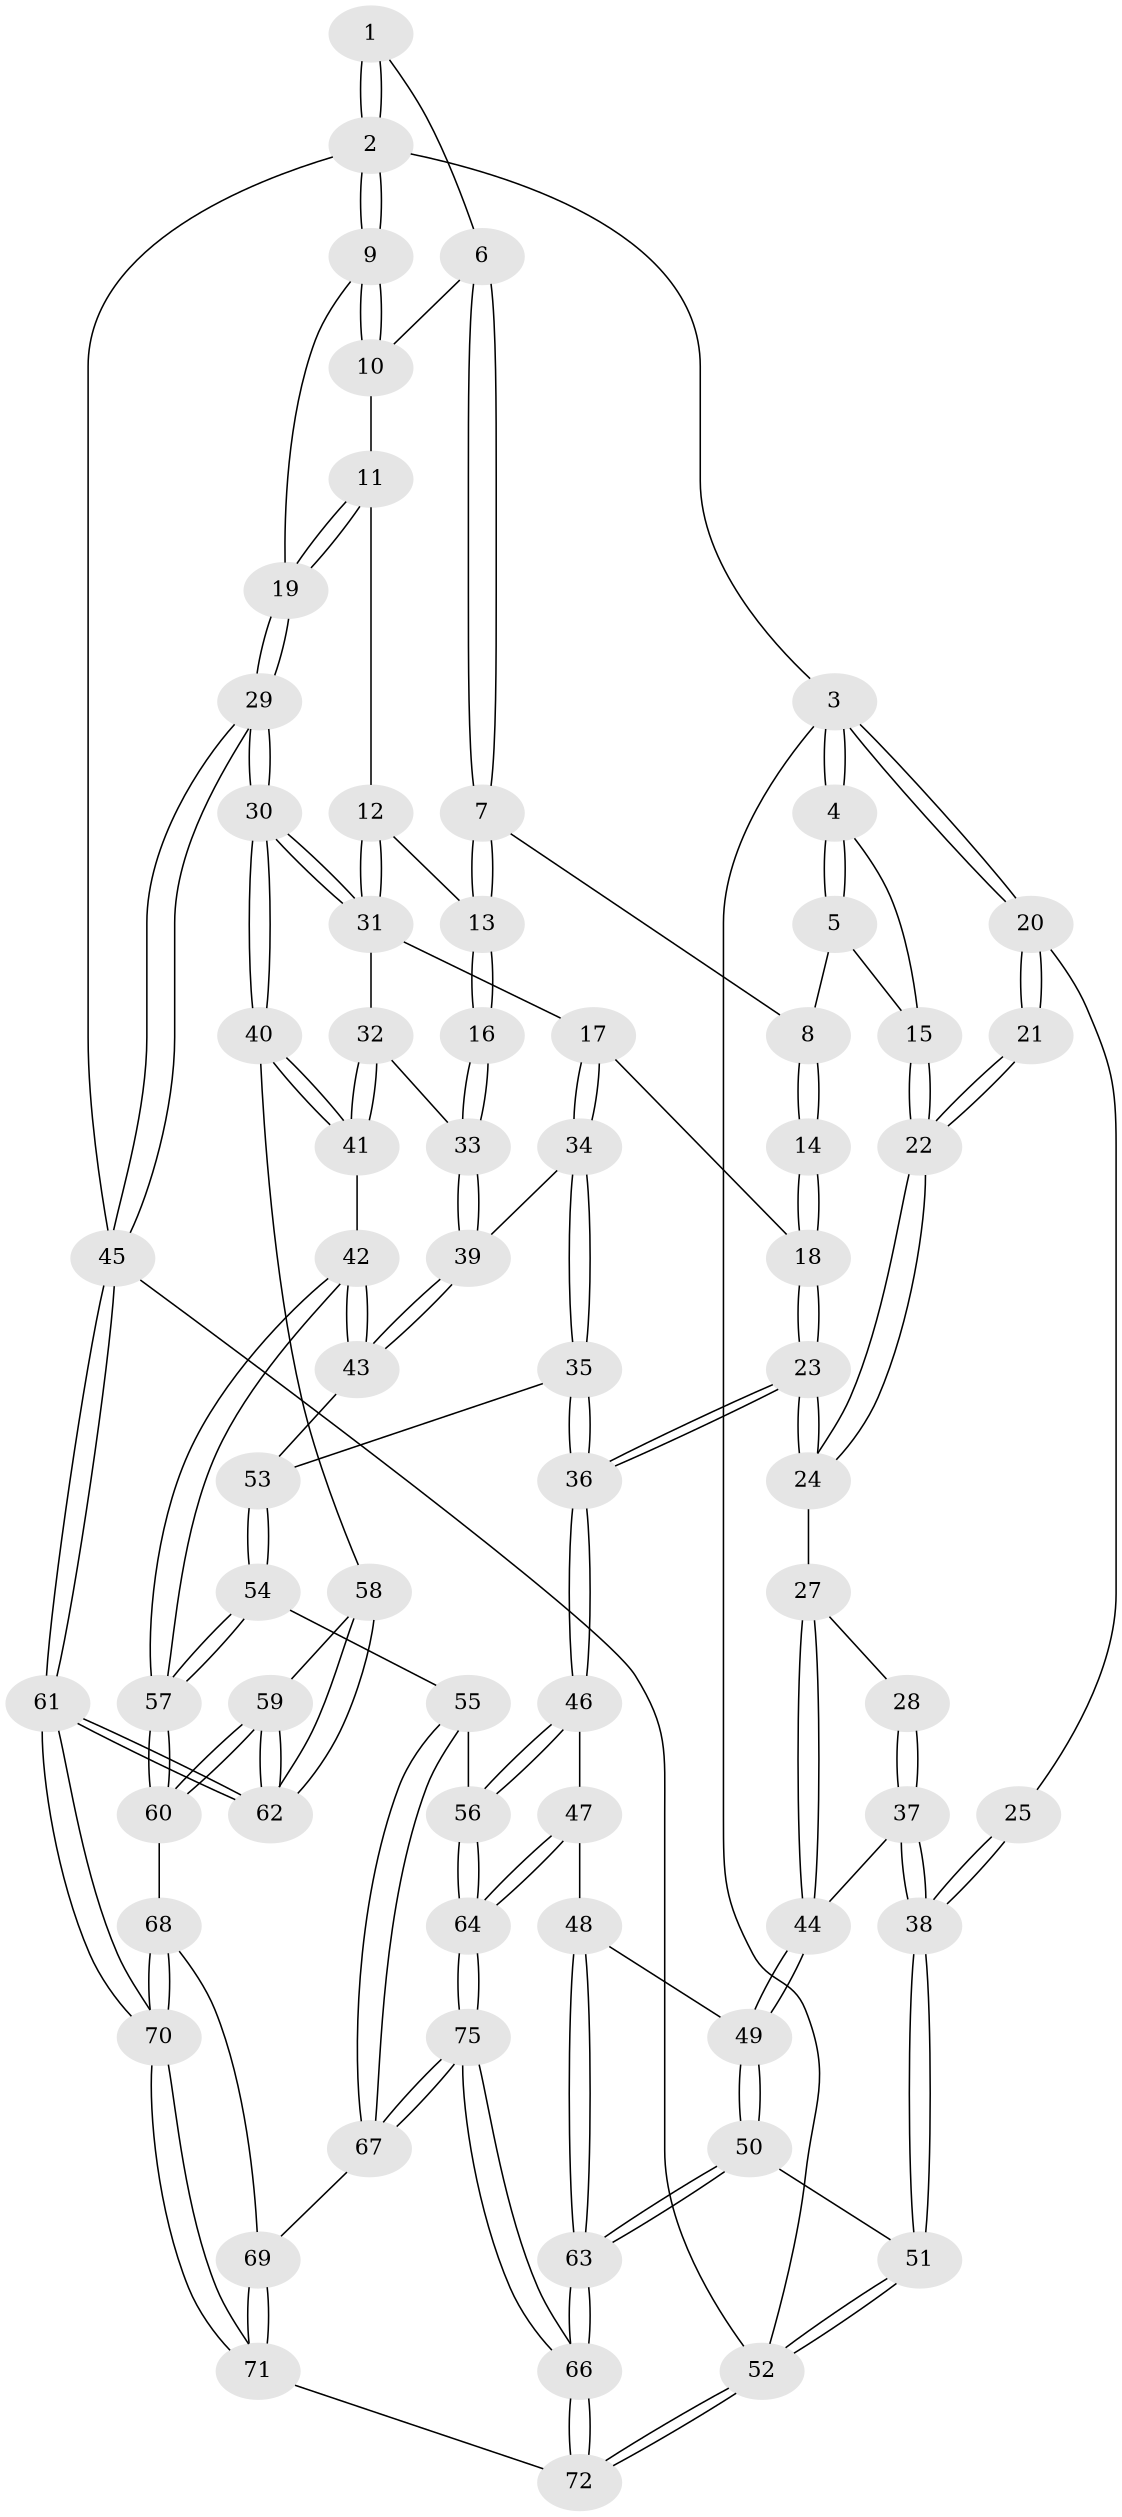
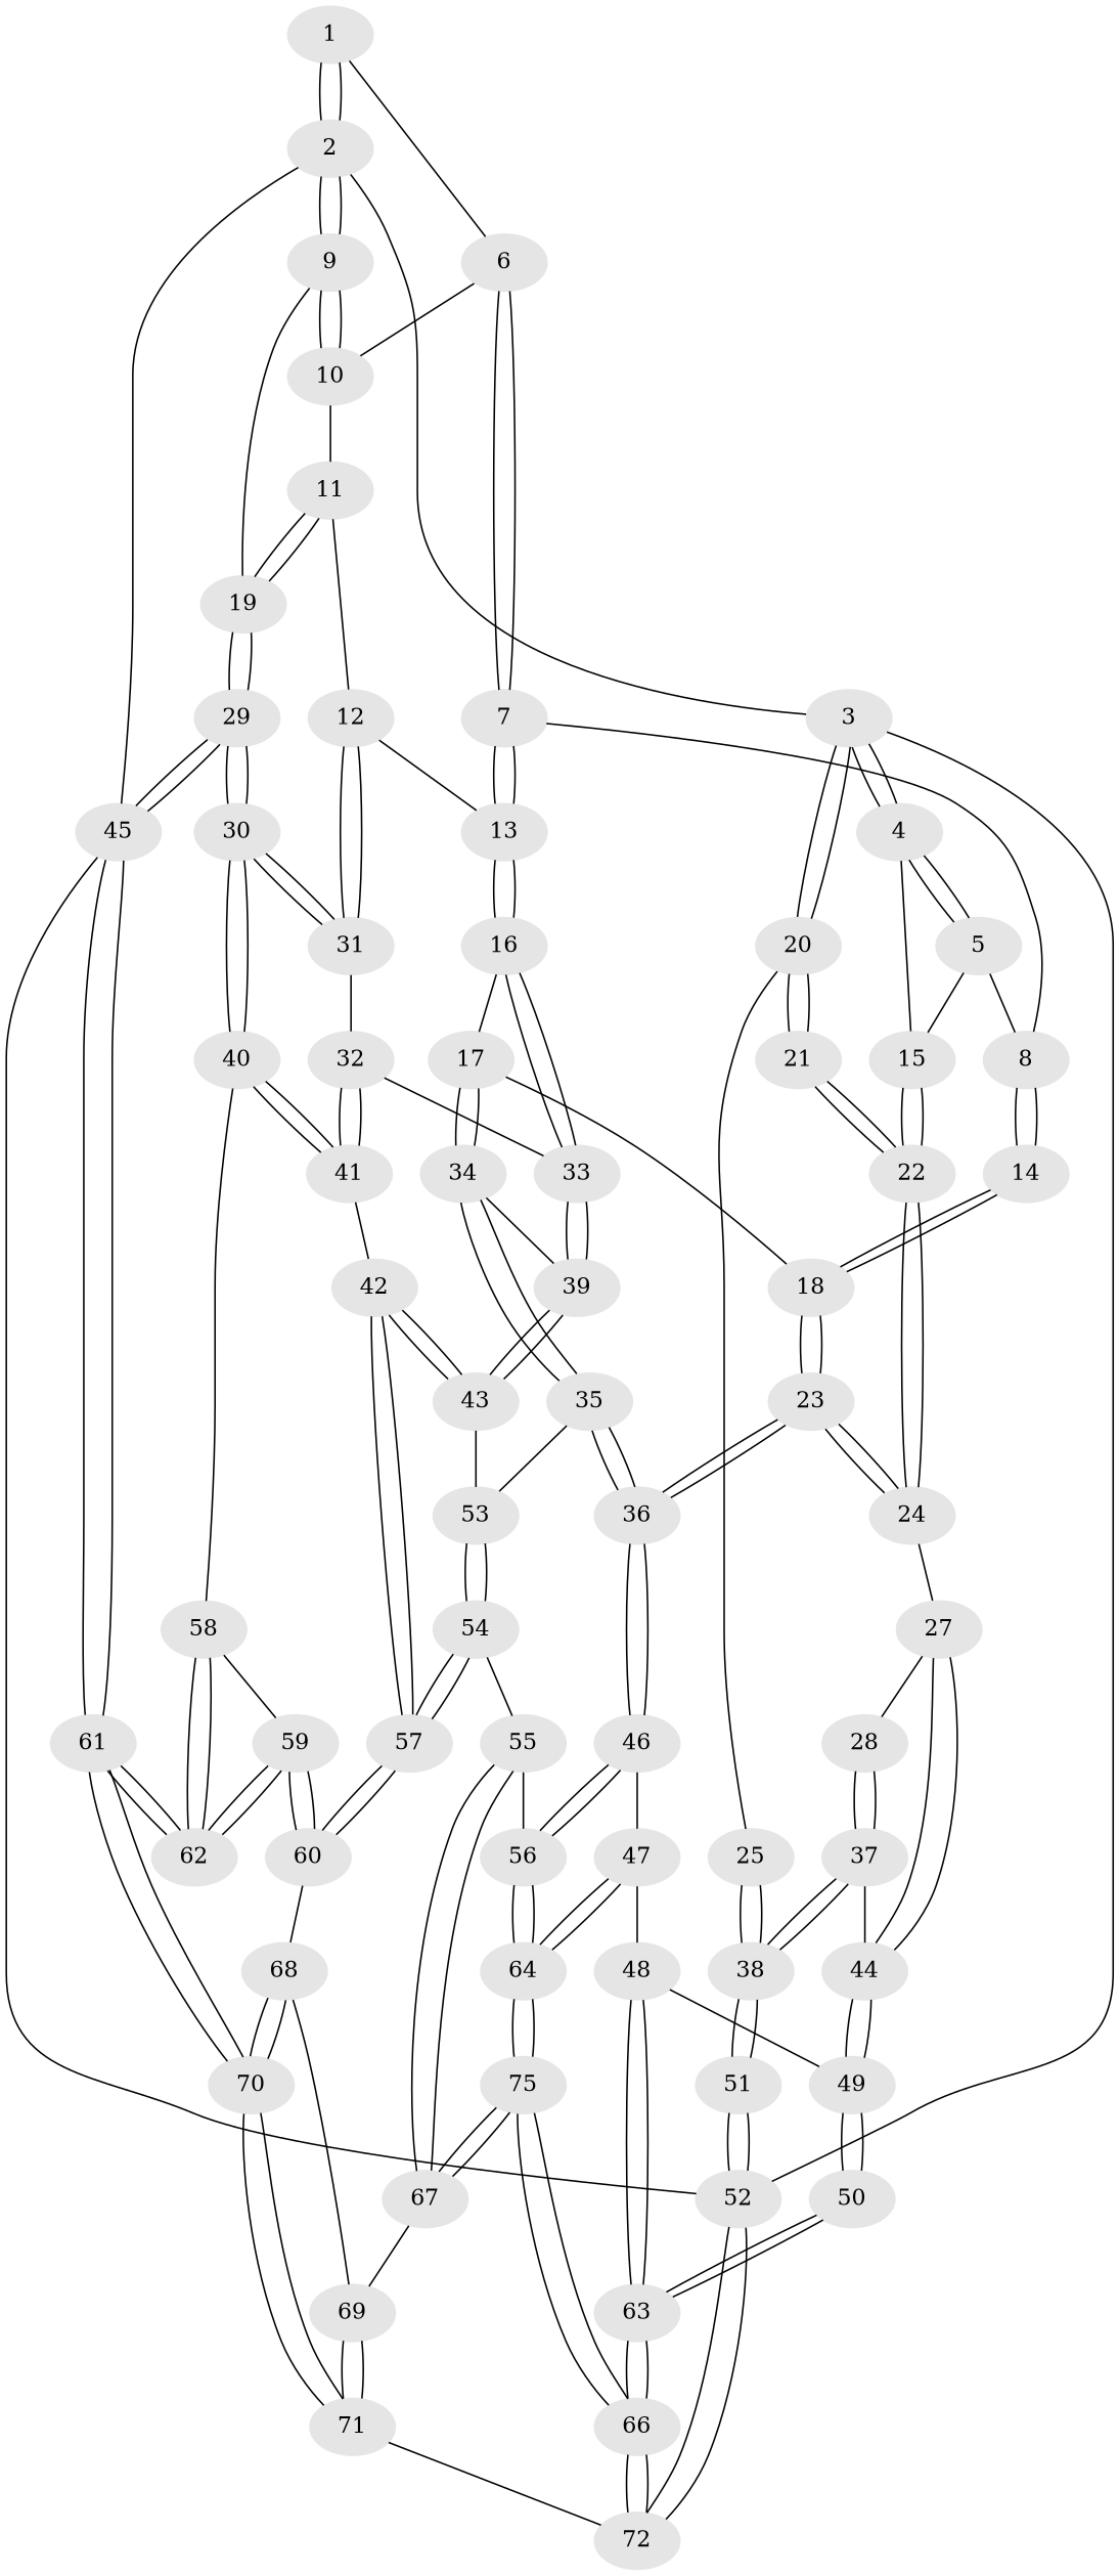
  graph {
    node [color=gray90 style=filled]
    1
    2
    6
    3
    9
    45
    7
    10
    4
    20
    52
    19
    61
    5
    15
    21
    25
    72
    8
    22
    14
    13
    11
    16
    18
    29
    12
    31
    32
    17
    33
    23
    24
    34
    39
    35
    36
    30
    38
    27
    46
    28
    44
    51
    37
    49
    40
    41
    58
    42
    43
    53
    54
    47
    56
    59
    62
    57
    60
    50
    70
    48
    64
    63
    n65 [label=75]
    66
    55
    67
    69
    68
    71
    1 -- 2
    1 -- 2
    1 -- 6
    2 -- 3
    2 -- 9
    2 -- 9
    2 -- 45
    6 -- 7
    6 -- 7
    6 -- 10
    3 -- 4
    3 -- 4
    3 -- 20
    3 -- 20
    3 -- 52
    9 -- 10
    9 -- 10
    9 -- 19
    45 -- 52
    45 -- 61
    45 -- 61
    7 -- 8
    7 -- 13
    7 -- 13
    10 -- 11
    4 -- 5
    4 -- 5
    4 -- 15
    20 -- 21
    20 -- 21
    20 -- 25
    52 -- 72
    52 -- 72
    19 -- 29
    19 -- 29
    61 -- 62
    61 -- 62
    61 -- 70
    61 -- 70
    5 -- 15
    5 -- 8
    15 -- 22
    15 -- 22
    21 -- 22
    21 -- 22
    25 -- 38
    25 -- 38
    8 -- 14
    8 -- 14
    22 -- 24
    22 -- 24
    14 -- 18
    14 -- 18
    13 -- 16
    13 -- 16
    11 -- 19
    11 -- 19
    11 -- 12
-   31 -- 17
+   16 -- 17
    16 -- 33
    16 -- 33
    18 -- 23
    18 -- 23
    29 -- 45
    29 -- 45
    29 -- 30
    29 -- 30
    12 -- 13
    12 -- 31
    12 -- 31
    31 -- 32
    32 -- 33
    32 -- 41
    32 -- 41
    17 -- 18
    17 -- 34
    17 -- 34
    33 -- 39
    33 -- 39
    23 -- 24
    23 -- 24
    23 -- 36
    23 -- 36
    24 -- 27
    34 -- 39
    34 -- 35
    34 -- 35
    39 -- 43
    39 -- 43
    35 -- 36
    35 -- 36
    35 -- 53
    36 -- 46
    36 -- 46
    30 -- 31
    30 -- 31
    30 -- 40
    30 -- 40
    38 -- 51
    38 -- 51
    27 -- 28
    27 -- 44
    27 -- 44
    46 -- 47
    46 -- 56
    46 -- 56
    28 -- 37
    28 -- 37
    44 -- 49
    44 -- 49
    51 -- 52
    51 -- 52
    37 -- 38
    37 -- 38
    37 -- 44
    49 -- 50
    49 -- 50
    40 -- 41
    40 -- 41
    40 -- 58
    41 -- 42
    58 -- 59
    58 -- 62
    58 -- 62
    42 -- 43
    42 -- 43
    42 -- 57
    42 -- 57
    43 -- 53
    53 -- 54
    53 -- 54
    54 -- 57
    54 -- 57
    54 -- 55
    47 -- 48
    47 -- 64
    47 -- 64
    56 -- 64
    56 -- 64
    59 -- 62
    59 -- 62
    59 -- 60
    59 -- 60
    57 -- 60
    57 -- 60
    60 -- 68
-   50 -- 51
    50 -- 63
    50 -- 63
    70 -- 71
    70 -- 71
    48 -- 49
    48 -- 63
    48 -- 63
    64 -- n65
    64 -- n65
    63 -- 66
    63 -- 66
    n65 -- 66
    n65 -- 66
    n65 -- 67
    n65 -- 67
    66 -- 72
    66 -- 72
    55 -- 56
    55 -- 67
    55 -- 67
    67 -- 69
    69 -- 71
    69 -- 71
    68 -- 70
    68 -- 70
    68 -- 69
    71 -- 72
  }
